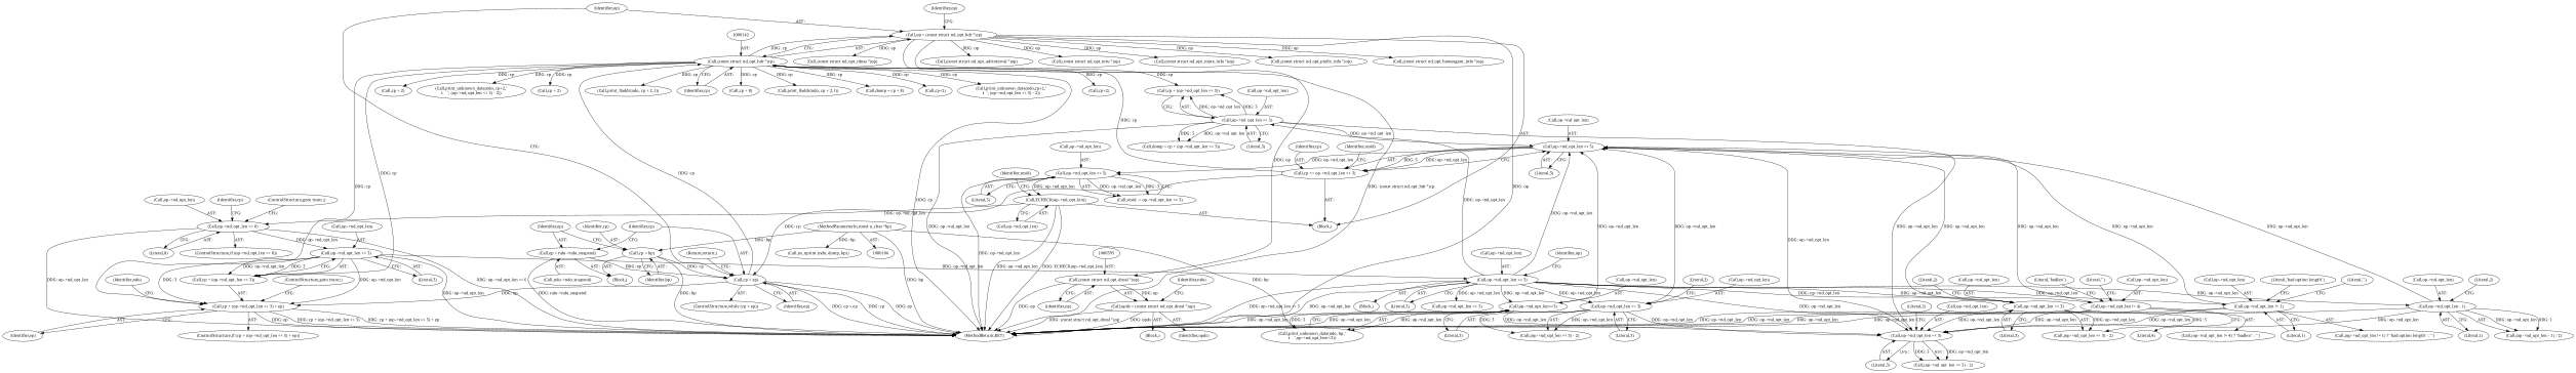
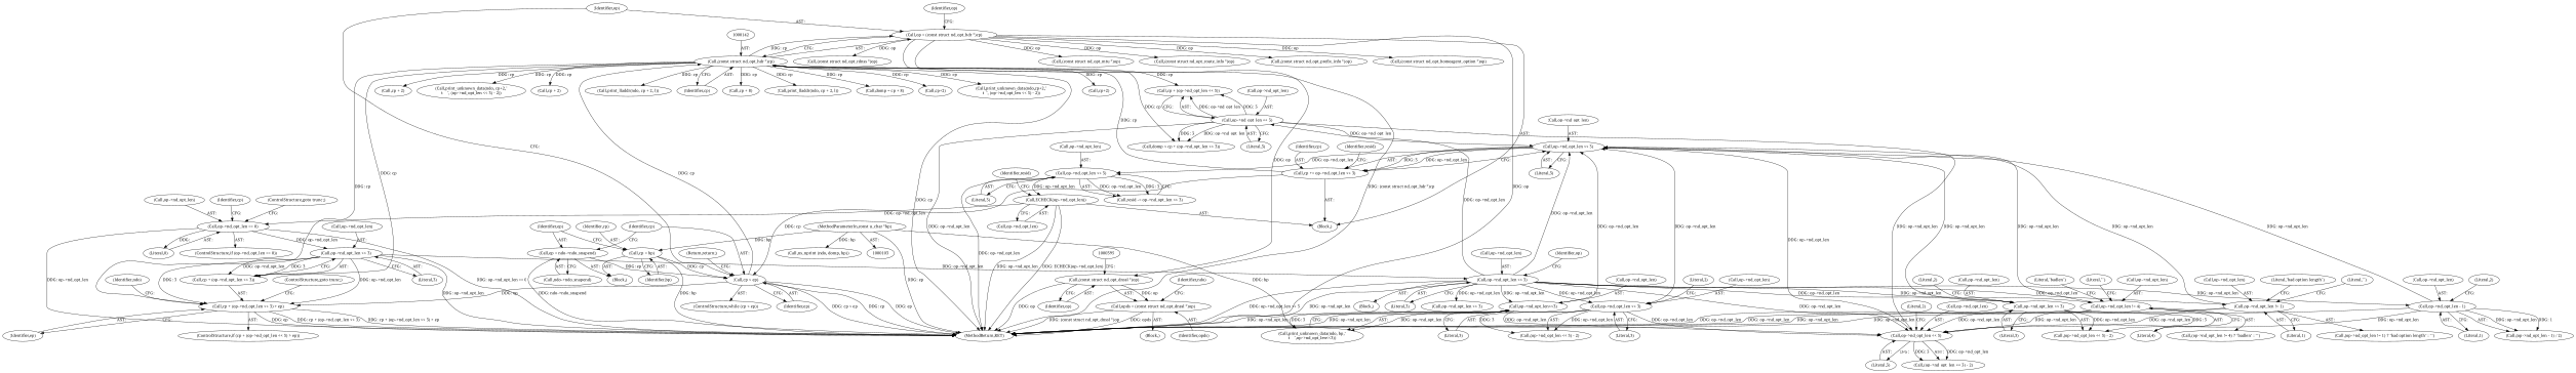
  digraph {
    fontname="PT Serif"
    node [fontname="PT Serif"]
    edge [fontname="PT Serif"]
    n1 [label="(Call,opds = (const struct nd_opt_dnssl *)op)"]
    n2 [label="(Block,)"]
    n3 [label="(MethodReturn,RET)"]
    n4 [label="(Call,(const struct nd_opt_dnssl *)op)"]
    n5 [label="(Identifier,op)"]
    n6 [label="(Call,op = (const struct nd_opt_hdr *)cp)"]
    n7 [label="(Call,(const struct nd_opt_hdr *)cp)"]
    n8 [label="(Call,(const struct nd_opt_rdnss *)op)"]
    n9 [label="(Block,)"]
-   n10 [label="(Call,(const struct nd_opt_advinterval *)op)"]
    n11 [label="(Call,(const struct nd_opt_mtu *)op)"]
    n12 [label="(Call,(const struct nd_opt_route_info *)op)"]
    n13 [label="(Call,(const struct nd_opt_prefix_info *)op)"]
-   n14 [label="(Call,(const struct nd_opt_homeagent_info *)op)"]
+   n14 [label="(Call,(const struct nd_opt_homeagent_option *)op)"]
    n15 [label="(Call,cp + (op->nd_opt_len << 3) > ep)"]
    n16 [label="(Call,cp + (op->nd_opt_len << 3))"]
    n17 [label="(Call,cp + 2)"]
    n18 [label="(Call,print_unknown_data(ndo, cp+2,\"\n\t    \", (op->nd_opt_len << 3) - 2))"]
    n19 [label="(Call,cp + 2)"]
    n20 [label="(Call,cp + (op->nd_opt_len << 3))"]
    n21 [label="(Call,print_lladdr(ndo, cp + 2, l))"]
    n22 [label="(Identifier,cp)"]
    n23 [label="(Call,cp + 8)"]
    n24 [label="(Call,print_lladdr(ndo, cp + 2, l))"]
    n25 [label="(Call,domp = cp + 8)"]
    n26 [label="(Call,cp+2)"]
    n27 [label="(Call,print_unknown_data(ndo,cp+2,\"\n\t  \", (op->nd_opt_len << 3) - 2))"]
    n28 [label="(Call,domp < cp + (op->nd_opt_len << 3))"]
    n29 [label="(Call,cp+2)"]
    n30 [label="(Call,cp += op->nd_opt_len << 3)"]
    n31 [label="(Call,cp < ep)"]
    n32 [label="(Call,op->nd_opt_len << 3)"]
    n33 [label="(Identifier,ep)"]
    n34 [label="(ControlStructure,if (cp + (op->nd_opt_len << 3) > ep))"]
    n35 [label="(Call,op->nd_opt_len << 3)"]
    n36 [label="(Call,op->nd_opt_len << 3)"]
    n37 [label="(Identifier,ep)"]
    n38 [label="(ControlStructure,while (cp < ep))"]
    n39 [label="(Call,op->nd_opt_len << 3)"]
    n40 [label="(Literal,3)"]
    n41 [label="(Call,ECHECK(op->nd_opt_len))"]
    n42 [label="(Call,resid -= op->nd_opt_len << 3)"]
    n43 [label="(Literal,3)"]
    n44 [label="(Call,op->nd_opt_len << 3)"]
    n45 [label="(Call,op->nd_opt_len << 3)"]
    n46 [label="(Literal,3)"]
    n47 [label="(Call,(op->nd_opt_len << 3) - 2)"]
    n48 [label="(Literal,3)"]
    n49 [label="(Call,(op->nd_opt_len << 3) - 2)"]
    n50 [label="(Call,op->nd_opt_len << 3)"]
    n51 [label="(Call,op->nd_opt_len << 3)"]
    n52 [label="(Call,op->nd_opt_len<<3)"]
    n53 [label="(Call,op->nd_opt_len != 4)"]
    n54 [label="(Call,op->nd_opt_len != 1)"]
    n55 [label="(Call,op->nd_opt_len - 1)"]
    n56 [label="(Block,)"]
    n57 [label="(Literal,3)"]
    n58 [label="(Call,op->nd_opt_len << 3)"]
    n59 [label="(Call,(op->nd_opt_len << 3) - 2)"]
    n60 [label="(Literal,3)"]
    n61 [label="(Literal,3)"]
    n62 [label="(Call,print_unknown_data(ndo, bp,\"\n\t    \",op->nd_opt_len<<3))"]
    n63 [label="(Literal,4)"]
    n64 [label="(Call,(op->nd_opt_len != 4) ? \"badlen\" : \"\")"]
    n65 [label="(Literal,1)"]
    n66 [label="(Call,(op->nd_opt_len != 1) ? \"bad option length\" : \"\")"]
    n67 [label="(Call,(op->nd_opt_len - 1) / 2)"]
    n68 [label="(Literal,1)"]
    n69 [label="(Literal,3)"]
    n70 [label="(Literal,3)"]
    n71 [label="(Call,op->nd_opt_len == 0)"]
    n72 [label="(ControlStructure,if (op->nd_opt_len == 0))"]
    n73 [label="(Literal,0)"]
    n74 [label="(Call,op->nd_opt_len)"]
    n75 [label="(Call,cp = bp)"]
    n76 [label="(Block,)"]
    n77 [label="(Identifier,bp)"]
    n78 [label="(MethodParameterIn,const u_char *bp)"]
    n79 [label="(Call,ns_nprint (ndo, domp, bp))"]
-   1000106
+   1000106 [label=1000103]
    n81 [label="(Call,ep = ndo->ndo_snapend)"]
    n82 [label="(Call,ndo->ndo_snapend)"]
    n83 [label="(Literal,2)"]
    n84 [label="(Call,op->nd_opt_len)"]
    n85 [label="(Identifier,ndo)"]
    n86 [label="(Identifier,cp)"]
    n87 [label="(Call,op->nd_opt_len)"]
    n88 [label="(Literal,2)"]
    n89 [label="(Literal,\"badlen\")"]
    n90 [label="(Call,op->nd_opt_len)"]
    n91 [label="(Call,op->nd_opt_len)"]
    n92 [label="(Identifier,ndo)"]
    n93 [label="(Identifier,op)"]
    n94 [label="(Call,op->nd_opt_len)"]
    n95 [label="(Literal,\"bad option length\")"]
    n96 [label="(ControlStructure,goto trunc;)"]
    n97 [label="(Identifier,op)"]
    n98 [label="(Call,op->nd_opt_len)"]
    n99 [label="(Call,op->nd_opt_len)"]
    n100 [label="(Call,op->nd_opt_len)"]
    n101 [label="(Literal,2)"]
    n102 [label="(Literal,\"\")"]
    n103 [label="(Identifier,opds)"]
    n104 [label="(Identifier,cp)"]
    n105 [label="(Call,op->nd_opt_len)"]
    n106 [label="(Literal,\"\")"]
    n107 [label="(Call,op->nd_opt_len)"]
    n108 [label="(ControlStructure,goto trunc;)"]
    n109 [label="(Identifier,op)"]
    n110 [label="(Return,return;)"]
    n111 [label="(Call,op->nd_opt_len)"]
    n112 [label="(Identifier,cp)"]
    n113 [label="(Call,op->nd_opt_len)"]
    n114 [label="(Identifier,resid)"]
    n115 [label="(Identifier,resid)"]
    n116 [label="(Literal,2)"]
    n117 [label="(Identifier,ep)"]
    n118 [label="(Call,op->nd_opt_len)"]
    n119 [label="(Identifier,cp)"]
    1000395
    1000142
    n1 -> n2 [label="AST: "]
    n1 -> n3 [label="DDG: (const struct nd_opt_dnssl *)op"]
    n1 -> n3 [label="DDG: opds"]
    n4 -> n1 [label="AST: "]
    n4 -> n1 [label="DDG: op"]
    n4 -> n3 [label="DDG: op"]
    n4 -> n5 [label="CFG: "]
    n5 -> n4 [label="AST: "]
    n6 -> n3 [label="DDG: (const struct nd_opt_hdr *)cp"]
    n6 -> n3 [label="DDG: op"]
    n6 -> n4 [label="DDG: op"]
    n6 -> n7 [label="CFG: "]
    n6 -> n8 [label="DDG: op"]
    n6 -> n9 [label="AST: "]
-   n6 -> n10 [label="DDG: op"]
    n6 -> n11 [label="DDG: op"]
    n6 -> n12 [label="DDG: op"]
    n6 -> n13 [label="DDG: op"]
    n6 -> n14 [label="DDG: op"]
    n7 -> n3 [label="DDG: cp"]
    n7 -> n6 [label="AST: "]
    n7 -> n6 [label="DDG: cp"]
    n7 -> n15 [label="DDG: cp"]
    n7 -> n16 [label="DDG: cp"]
    n7 -> n17 [label="DDG: cp"]
    n7 -> n18 [label="DDG: cp"]
    n7 -> n19 [label="DDG: cp"]
    n7 -> n20 [label="DDG: cp"]
    n7 -> n21 [label="DDG: cp"]
    n7 -> n22 [label="CFG: "]
    n7 -> n23 [label="DDG: cp"]
    n7 -> n24 [label="DDG: cp"]
    n7 -> n25 [label="DDG: cp"]
    n7 -> n26 [label="DDG: cp"]
    n7 -> n27 [label="DDG: cp"]
+   n7 -> n28 [label="DDG: cp"]
    n7 -> n29 [label="DDG: cp"]
    n15 -> n3 [label="DDG: ep"]
    n15 -> n3 [label="DDG: cp + (op->nd_opt_len << 3)"]
    n15 -> n3 [label="DDG: cp + (op->nd_opt_len << 3) > ep"]
    n15 -> n33 [label="CFG: "]
    n15 -> n34 [label="AST: "]
    n16 -> n35 [label="CFG: "]
    n20 -> n15 [label="AST: "]
    n20 -> n36 [label="CFG: "]
    n22 -> n7 [label="AST: "]
    n30 -> n7 [label="DDG: cp"]
    n30 -> n9 [label="AST: "]
    n30 -> n31 [label="DDG: cp"]
    n30 -> n32 [label="CFG: "]
    n31 -> n3 [label="DDG: cp < ep"]
    n31 -> n3 [label="DDG: cp"]
    n31 -> n3 [label="DDG: ep"]
    n31 -> n7 [label="DDG: cp"]
    n31 -> n15 [label="DDG: ep"]
    n31 -> n37 [label="CFG: "]
    n31 -> n38 [label="AST: "]
    n32 -> n30 [label="AST: "]
    n32 -> n30 [label="DDG: op->nd_opt_len"]
    n32 -> n30 [label="DDG: 3"]
    n32 -> n39 [label="DDG: op->nd_opt_len"]
    n32 -> n40 [label="CFG: "]
    n33 -> n15 [label="AST: "]
    n35 -> n3 [label="DDG: op->nd_opt_len"]
    n35 -> n16 [label="AST: "]
    n35 -> n16 [label="DDG: op->nd_opt_len"]
    n35 -> n16 [label="DDG: 3"]
    n35 -> n28 [label="DDG: op->nd_opt_len"]
    n35 -> n28 [label="DDG: 3"]
    n35 -> n32 [label="DDG: op->nd_opt_len"]
    n35 -> n45 [label="DDG: op->nd_opt_len"]
    n35 -> n69 [label="CFG: "]
    n36 -> n3 [label="DDG: op->nd_opt_len"]
    n36 -> n15 [label="DDG: op->nd_opt_len"]
    n36 -> n15 [label="DDG: 3"]
    n36 -> n20 [label="AST: "]
    n36 -> n20 [label="DDG: op->nd_opt_len"]
    n36 -> n20 [label="DDG: 3"]
    n36 -> n50 [label="DDG: op->nd_opt_len"]
    n36 -> n70 [label="CFG: "]
    n37 -> n31 [label="AST: "]
    n39 -> n3 [label="DDG: op->nd_opt_len"]
    n39 -> n41 [label="DDG: op->nd_opt_len"]
    n39 -> n42 [label="AST: "]
    n39 -> n42 [label="DDG: op->nd_opt_len"]
    n39 -> n42 [label="DDG: 3"]
    n39 -> n43 [label="CFG: "]
    n40 -> n32 [label="AST: "]
    n41 -> n3 [label="DDG: ECHECK(op->nd_opt_len)"]
    n41 -> n3 [label="DDG: op->nd_opt_len"]
    n41 -> n9 [label="AST: "]
    n41 -> n71 [label="DDG: op->nd_opt_len"]
    n41 -> n74 [label="CFG: "]
    n42 -> n39 [label="CFG: "]
    n43 -> n39 [label="AST: "]
    n44 -> n3 [label="DDG: op->nd_opt_len"]
    n44 -> n32 [label="DDG: op->nd_opt_len"]
    n44 -> n45 [label="DDG: op->nd_opt_len"]
    n44 -> n46 [label="CFG: "]
    n44 -> n47 [label="AST: "]
    n44 -> n47 [label="DDG: op->nd_opt_len"]
    n44 -> n47 [label="DDG: 3"]
    n45 -> n32 [label="DDG: op->nd_opt_len"]
    n45 -> n48 [label="CFG: "]
    n45 -> n49 [label="AST: "]
    n45 -> n49 [label="DDG: op->nd_opt_len"]
    n45 -> n49 [label="DDG: 3"]
    n46 -> n44 [label="AST: "]
    n48 -> n45 [label="AST: "]
    n50 -> n3 [label="DDG: op->nd_opt_len << 3"]
    n50 -> n3 [label="DDG: op->nd_opt_len"]
    n50 -> n32 [label="DDG: op->nd_opt_len"]
    n50 -> n35 [label="DDG: op->nd_opt_len"]
    n50 -> n44 [label="DDG: op->nd_opt_len"]
    n50 -> n45 [label="DDG: op->nd_opt_len"]
    n50 -> n51 [label="DDG: op->nd_opt_len"]
    n50 -> n52 [label="DDG: op->nd_opt_len"]
    n50 -> n53 [label="DDG: op->nd_opt_len"]
    n50 -> n54 [label="DDG: op->nd_opt_len"]
    n50 -> n55 [label="DDG: op->nd_opt_len"]
    n50 -> n56 [label="AST: "]
    n50 -> n57 [label="CFG: "]
    n50 -> n58 [label="DDG: op->nd_opt_len"]
    n51 -> n3 [label="DDG: op->nd_opt_len"]
    n51 -> n32 [label="DDG: op->nd_opt_len"]
    n51 -> n45 [label="DDG: op->nd_opt_len"]
    n51 -> n59 [label="AST: "]
    n51 -> n59 [label="DDG: op->nd_opt_len"]
    n51 -> n59 [label="DDG: 3"]
    n51 -> n60 [label="CFG: "]
    n52 -> n3 [label="DDG: op->nd_opt_len"]
    n52 -> n32 [label="DDG: op->nd_opt_len"]
    n52 -> n45 [label="DDG: op->nd_opt_len"]
    n52 -> n61 [label="CFG: "]
    n52 -> n62 [label="AST: "]
    n52 -> n62 [label="DDG: op->nd_opt_len"]
    n52 -> n62 [label="DDG: 3"]
    n53 -> n3 [label="DDG: op->nd_opt_len"]
    n53 -> n32 [label="DDG: op->nd_opt_len"]
    n53 -> n45 [label="DDG: op->nd_opt_len"]
    n53 -> n63 [label="CFG: "]
    n53 -> n64 [label="AST: "]
    n54 -> n3 [label="DDG: op->nd_opt_len"]
    n54 -> n32 [label="DDG: op->nd_opt_len"]
    n54 -> n45 [label="DDG: op->nd_opt_len"]
    n54 -> n65 [label="CFG: "]
    n54 -> n66 [label="AST: "]
    n55 -> n3 [label="DDG: op->nd_opt_len"]
    n55 -> n32 [label="DDG: op->nd_opt_len"]
    n55 -> n45 [label="DDG: op->nd_opt_len"]
    n55 -> n67 [label="AST: "]
    n55 -> n67 [label="DDG: op->nd_opt_len"]
    n55 -> n67 [label="DDG: 1"]
    n55 -> n68 [label="CFG: "]
    n57 -> n50 [label="AST: "]
    n60 -> n51 [label="AST: "]
    n61 -> n52 [label="AST: "]
    n62 -> n52 [label="CFG: "]
+   n63 -> n53 [label="AST: "]
    n65 -> n54 [label="AST: "]
    n68 -> n55 [label="AST: "]
    n69 -> n35 [label="AST: "]
    n70 -> n36 [label="AST: "]
    n71 -> n3 [label="DDG: op->nd_opt_len"]
    n71 -> n3 [label="DDG: op->nd_opt_len == 0"]
    n71 -> n36 [label="DDG: op->nd_opt_len"]
    n71 -> n72 [label="AST: "]
-   n71 -> n73 [label="CFG: "]
+   n71 -> n73 [label="DDG: "]
    n73 -> n71 [label="AST: "]
    n74 -> n41 [label="AST: "]
    n75 -> n3 [label="DDG: bp"]
    n75 -> n31 [label="DDG: cp"]
    n75 -> n76 [label="AST: "]
    n75 -> n77 [label="CFG: "]
    n77 -> n75 [label="AST: "]
-   n78 -> n3 [label="DDG: bp"]
+   n78 -> n3 [label="DDG: ep"]
    n78 -> n62 [label="DDG: bp"]
    n78 -> n75 [label="DDG: bp"]
    n78 -> n79 [label="DDG: bp"]
    n78 -> 1000106 [label="AST: "]
    n81 -> n3 [label="DDG: ndo->ndo_snapend"]
    n81 -> n31 [label="DDG: ep"]
    n81 -> n76 [label="AST: "]
+   n81 -> n82 [label="CFG: "]
    n82 -> n81 [label="AST: "]
    n83 -> n44 [label="CFG: "]
    n84 -> n53 [label="AST: "]
    n85 -> n1 [label="CFG: "]
    n86 -> n75 [label="AST: "]
    n87 -> n52 [label="AST: "]
    n88 -> n45 [label="CFG: "]
    n89 -> n53 [label="CFG: "]
    n90 -> n32 [label="AST: "]
    n91 -> n36 [label="AST: "]
    n92 -> n15 [label="CFG: "]
    n93 -> n50 [label="CFG: "]
    n94 -> n54 [label="AST: "]
    n95 -> n54 [label="CFG: "]
    n96 -> n71 [label="CFG: "]
    n97 -> n6 [label="AST: "]
    n97 -> n31 [label="CFG: "]
    n98 -> n35 [label="AST: "]
    n99 -> n50 [label="AST: "]
    n100 -> n39 [label="AST: "]
    n101 -> n55 [label="CFG: "]
    n102 -> n54 [label="CFG: "]
-   n1 -> n103 [label="AST: "]
+   n103 -> n1 [label="AST: "]
    n104 -> n30 [label="AST: "]
    n105 -> n71 [label="AST: "]
    n106 -> n53 [label="CFG: "]
    n107 -> n45 [label="AST: "]
    n108 -> n15 [label="CFG: "]
    n109 -> n6 [label="CFG: "]
    n110 -> n31 [label="CFG: "]
    n111 -> n55 [label="AST: "]
    n112 -> n71 [label="CFG: "]
    n113 -> n44 [label="AST: "]
    n114 -> n30 [label="CFG: "]
    n115 -> n41 [label="CFG: "]
    n116 -> n51 [label="CFG: "]
    n117 -> n75 [label="CFG: "]
    n117 -> n81 [label="AST: "]
    n118 -> n51 [label="AST: "]
    n119 -> n31 [label="AST: "]
    n119 -> n81 [label="CFG: "]
-   1000395 -> n4 [label="AST: "]
+   1000395 -> n4 [label="CFG: "]
    1000142 -> n7 [label="AST: "]
  }
